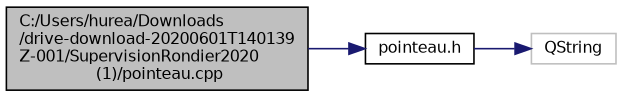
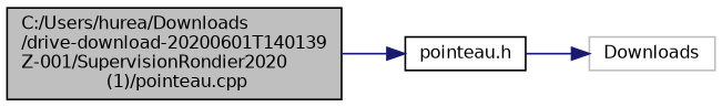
  digraph {
    rankdir=LR
    node [color=black fillcolor=white fontname=Helvetica fontsize=10 shape=record style=filled]
    edge [color=midnightblue fontname=Helvetica fontsize=10 labelfontname=Helvetica labelfontsize=10 style=solid]
    n1 [fillcolor=grey75 fontcolor=black height=0.2 label="C:/Users/hurea/Downloads\l/drive-download-20200601T140139\lZ-001/SupervisionRondier2020\l (1)/pointeau.cpp" width=0.4]
    n2 [height=0.2 label="pointeau.h" width=0.4]
-   n3 [color=grey75 height=0.2 label=QString width=0.4]
+   n3 [color=grey75 height=0.2 label=Downloads width=0.4]
    n1 -> n2
    n2 -> n3
  }
